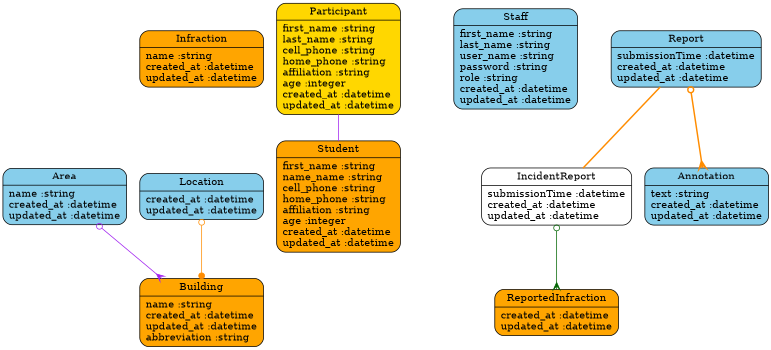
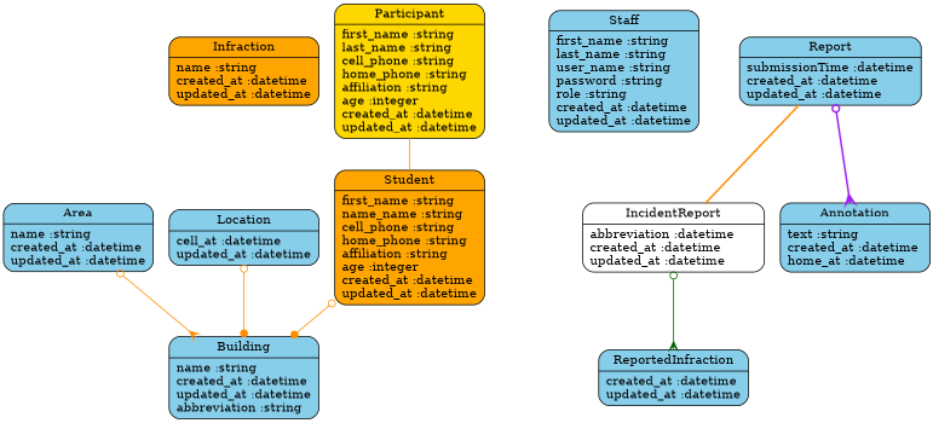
  digraph {
    splines=true
    node [fillcolor=skyblue shape=Mrecord style=filled]
    edge [arrowhead=crow arrowtail=odot color=darkorange dir=both style=solid]
    n1 [fillcolor=orange label="{Infraction|name :string\lcreated_at :datetime\lupdated_at :datetime\l}"]
-   n2 [fillcolor=orange label="{Building|name :string\lcreated_at :datetime\lupdated_at :datetime\labbreviation :string\l}"]
+   n2 [label="{Building|name :string\lcreated_at :datetime\lupdated_at :datetime\labbreviation :string\l}"]
    n3 [label="{Staff|first_name :string\llast_name :string\luser_name :string\lpassword :string\lrole :string\lcreated_at :datetime\lupdated_at :datetime\l}"]
    n4 [label="{Area|name :string\lcreated_at :datetime\lupdated_at :datetime\l}"]
    n5 [label="{Report|submissionTime :datetime\lcreated_at :datetime\lupdated_at :datetime\l}"]
-   n6 [fillcolor=white label="{IncidentReport|submissionTime :datetime\lcreated_at :datetime\lupdated_at :datetime\l}"]
-   n7 [label="{Annotation|text :string\lcreated_at :datetime\lupdated_at :datetime\l}"]
-   n8 [fillcolor=orange label="{ReportedInfraction|created_at :datetime\lupdated_at :datetime\l}"]
-   n9 [label="{Location|created_at :datetime\lupdated_at :datetime\l}"]
+   n6 [fillcolor=white label="{IncidentReport|abbreviation :datetime\lcreated_at :datetime\lupdated_at :datetime\l}"]
+   n7 [label="{Annotation|text :string\lcreated_at :datetime\lhome_at :datetime\l}"]
+   n8 [label="{ReportedInfraction|created_at :datetime\lupdated_at :datetime\l}"]
+   n9 [label="{Location|cell_at :datetime\lupdated_at :datetime\l}"]
    n10 [fillcolor=gold label="{Participant|first_name :string\llast_name :string\lcell_phone :string\lhome_phone :string\laffiliation :string\lage :integer\lcreated_at :datetime\lupdated_at :datetime\l}"]
    n11 [fillcolor=orange label="{Student|first_name :string\lname_name :string\lcell_phone :string\lhome_phone :string\laffiliation :string\lage :integer\lcreated_at :datetime\lupdated_at :datetime\l}"]
-   n4 -> n2 [color=purple]
+   n4 -> n2
    n5 -> n6 [arrowhead=none arrowtail=onormal style=bold dir=""]
-   n5 -> n7 [style=bold]
+   n5 -> n7 [color=purple style=bold]
    n6 -> n8 [color=darkgreen]
    n9 -> n2 [arrowhead=dot]
-   n10 -> n11 [arrowhead=none arrowtail=onormal color=purple dir=""]
+   n10 -> n11 [arrowhead=none arrowtail=onormal dir=""]
+   n11 -> n2 [arrowhead=dot]
  }
